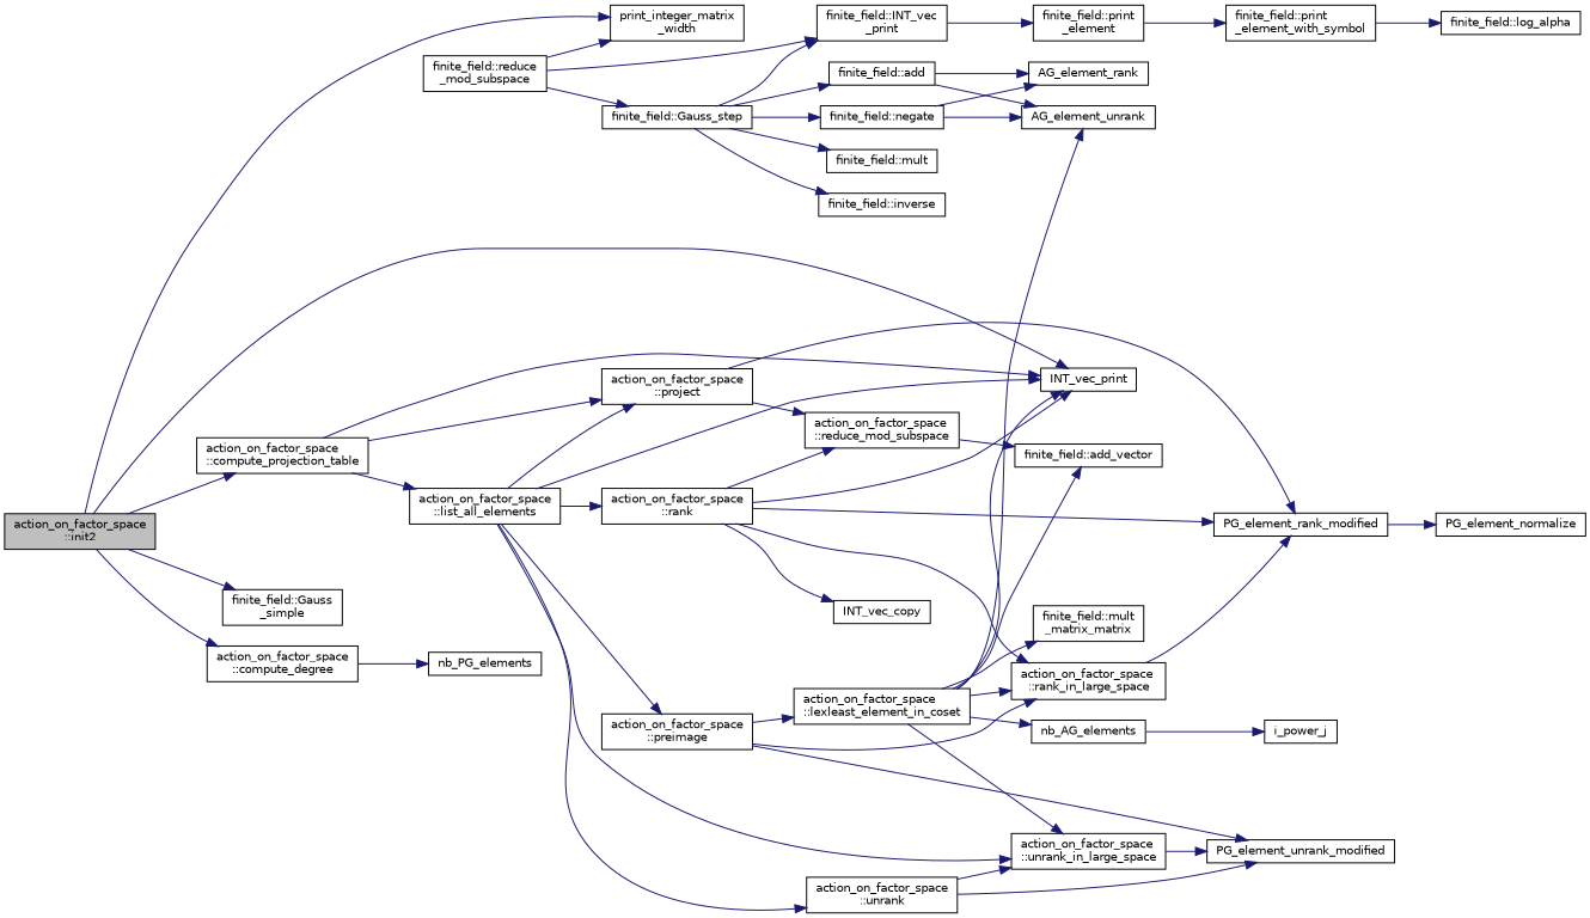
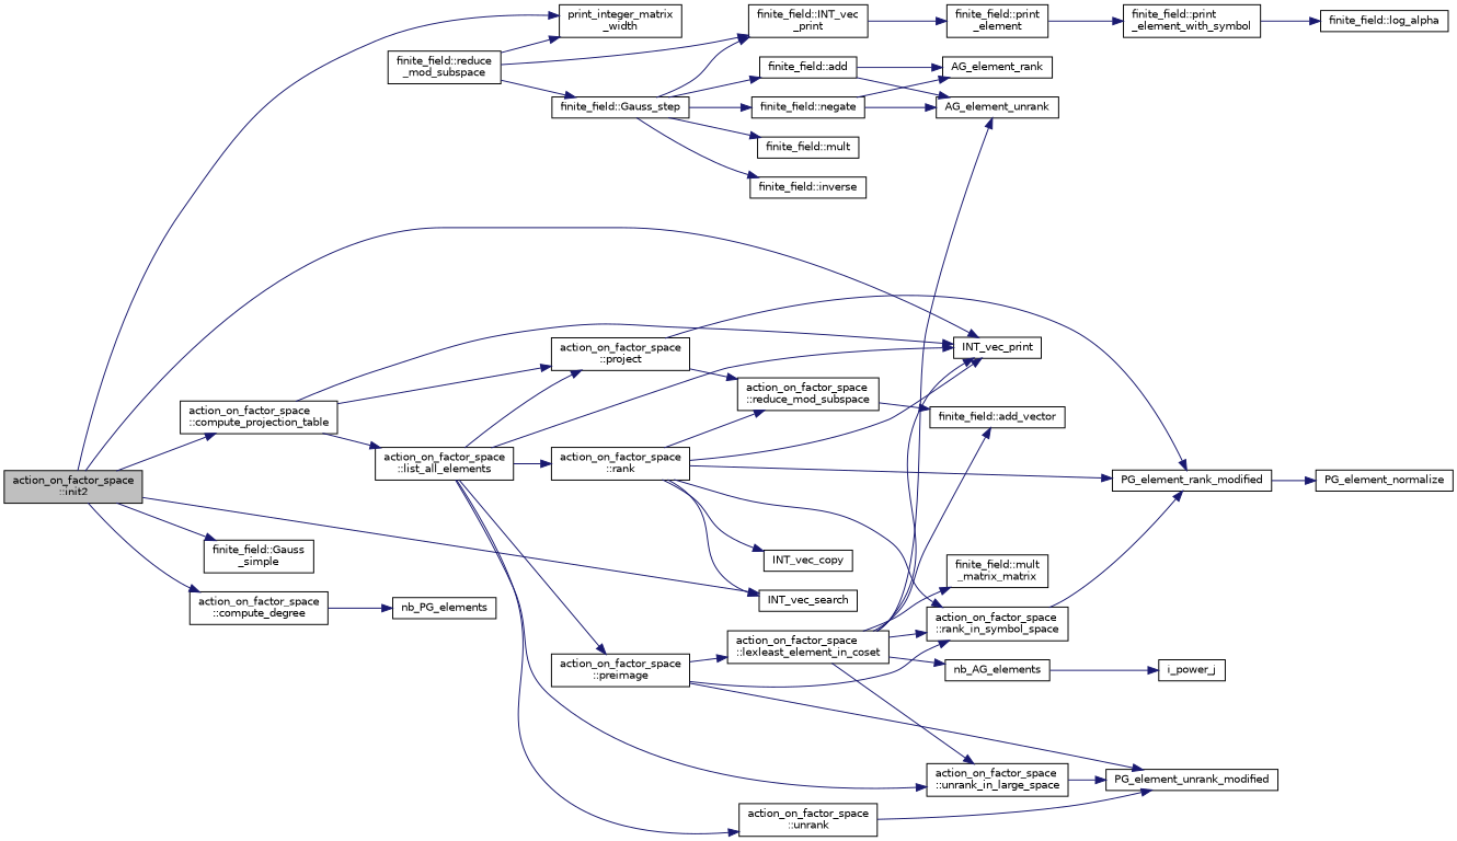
  digraph {
    rankdir=LR
    node [color=black fillcolor=white fontname=Helvetica fontsize=10 shape=record style=filled]
    edge [color=midnightblue fontname=Helvetica fontsize=10 labelfontname=Helvetica labelfontsize=10 style=solid]
    n1 [fillcolor=grey75 fontcolor=black height=0.2 label="action_on_factor_space\l::init2" width=0.4]
    n2 [height=0.2 label="print_integer_matrix\l_width" width=0.4]
    n3 [height=0.2 label="finite_field::Gauss\l_simple" width=0.4]
+   n4 [height=0.2 label=INT_vec_search width=0.4]
    n5 [height=0.2 label=INT_vec_print width=0.4]
    n6 [height=0.2 label="action_on_factor_space\l::compute_degree" width=0.4]
    n7 [height=0.2 label="action_on_factor_space\l::compute_projection_table" width=0.4]
    n8 [height=0.2 label=nb_PG_elements width=0.4]
    n9 [height=0.2 label="action_on_factor_space\l::project" width=0.4]
    n10 [height=0.2 label="action_on_factor_space\l::list_all_elements" width=0.4]
    n11 [height=0.2 label="action_on_factor_space\l::reduce_mod_subspace" width=0.4]
    n12 [height=0.2 label=PG_element_rank_modified width=0.4]
    n13 [height=0.2 label="action_on_factor_space\l::unrank_in_large_space" width=0.4]
    n14 [height=0.2 label="action_on_factor_space\l::unrank" width=0.4]
    n15 [height=0.2 label="action_on_factor_space\l::rank" width=0.4]
    n16 [height=0.2 label="action_on_factor_space\l::preimage" width=0.4]
    n17 [height=0.2 label=PG_element_unrank_modified width=0.4]
    n18 [height=0.2 label="finite_field::add_vector" width=0.4]
    n19 [height=0.2 label=PG_element_normalize width=0.4]
    n20 [height=0.2 label="finite_field::reduce\l_mod_subspace" width=0.4]
    n21 [height=0.2 label="finite_field::INT_vec\l_print" width=0.4]
    n22 [height=0.2 label="finite_field::Gauss_step" width=0.4]
    n23 [height=0.2 label="finite_field::print\l_element" width=0.4]
    n24 [height=0.2 label="finite_field::negate" width=0.4]
    n25 [height=0.2 label="finite_field::mult" width=0.4]
    n26 [height=0.2 label="finite_field::inverse" width=0.4]
    n27 [height=0.2 label="finite_field::add" width=0.4]
    n28 [height=0.2 label="finite_field::print\l_element_with_symbol" width=0.4]
    n29 [height=0.2 label="finite_field::log_alpha" width=0.4]
    n30 [height=0.2 label=AG_element_unrank width=0.4]
    n31 [height=0.2 label=AG_element_rank width=0.4]
    n32 [height=0.2 label=INT_vec_copy width=0.4]
-   n33 [height=0.2 label="action_on_factor_space\l::rank_in_large_space" width=0.4]
+   n33 [height=0.2 label="action_on_factor_space\l::rank_in_symbol_space" width=0.4]
    n34 [height=0.2 label="action_on_factor_space\l::lexleast_element_in_coset" width=0.4]
    n35 [height=0.2 label=nb_AG_elements width=0.4]
    n36 [height=0.2 label="finite_field::mult\l_matrix_matrix" width=0.4]
    n37 [height=0.2 label=i_power_j width=0.4]
    n1 -> n2
    n1 -> n3
+   n1 -> n4
    n1 -> n5
    n1 -> n6
    n1 -> n7
    n6 -> n8
    n7 -> n5
    n7 -> n9
    n7 -> n10
    n9 -> n11
    n9 -> n12
    n10 -> n5
    n10 -> n9
    n10 -> n13
    n10 -> n14
    n10 -> n15
    n10 -> n16
    n11 -> n18
    n12 -> n19
    n13 -> n17
-   n14 -> n13
    n14 -> n17
+   n15 -> n4
    n15 -> n5
    n15 -> n11
    n15 -> n12
    n15 -> n32
    n15 -> n33
    n16 -> n17
    n16 -> n33
    n16 -> n34
    n20 -> n2
    n20 -> n21
    n20 -> n22
    n21 -> n23
    n22 -> n21
    n22 -> n24
    n22 -> n25
    n22 -> n26
    n22 -> n27
    n23 -> n28
    n24 -> n30
    n24 -> n31
    n27 -> n30
    n27 -> n31
    n28 -> n29
    n33 -> n12
    n34 -> n5
    n34 -> n13
    n34 -> n18
    n34 -> n30
    n34 -> n33
    n34 -> n35
    n34 -> n36
    n35 -> n37
  }
